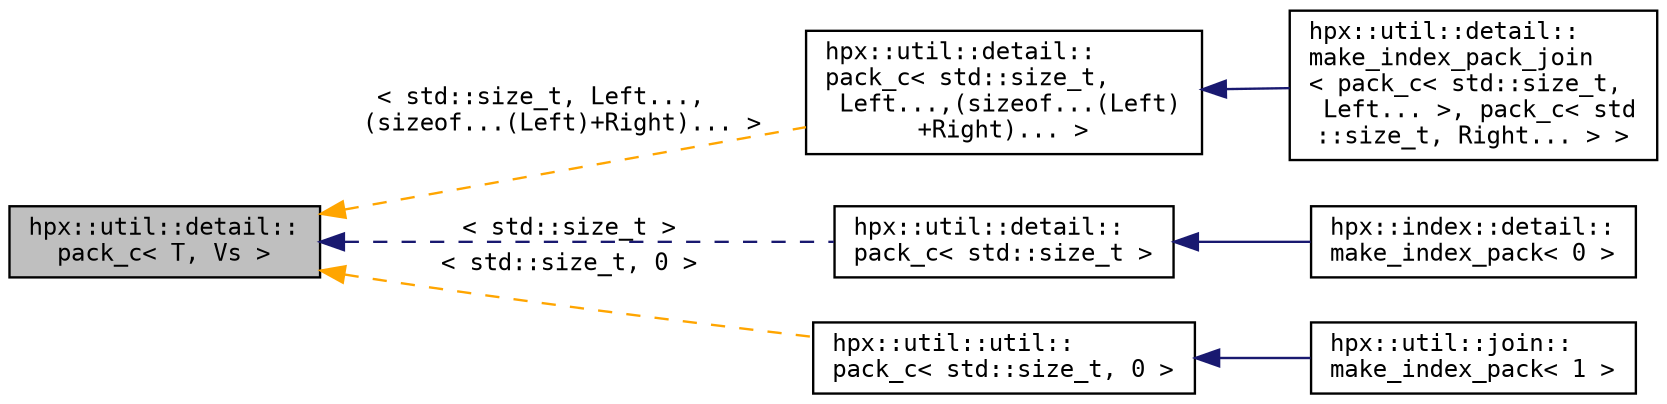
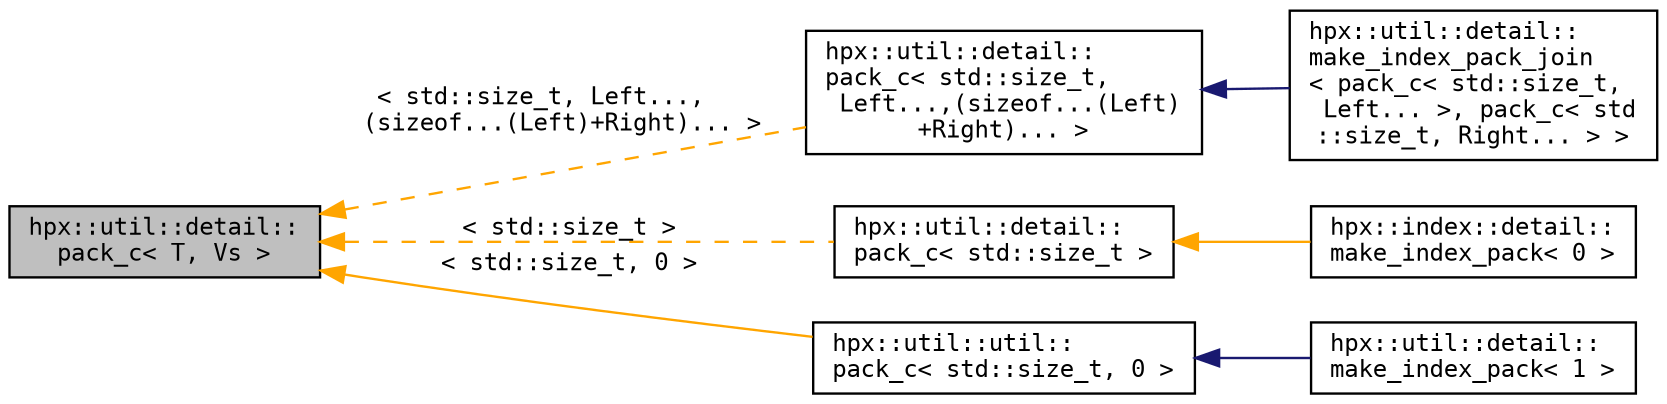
  digraph {
    fontname="DejaVu Sans Mono"
    rankdir=LR
    node [color=black fillcolor=white fontname="DejaVu Sans Mono" fontsize=10 shape=record style=filled]
    edge [color=orange dir=back fontname="DejaVu Sans Mono" fontsize=10 labelfontname=Helvetica labelfontsize=10 style=dashed]
    n1 [fillcolor=grey75 fontcolor=black height=0.2 label="hpx::util::detail::\lpack_c\< T, Vs \>" width=0.4]
    n2 [height=0.2 label="hpx::util::detail::\lpack_c\< std::size_t,\l Left...,(sizeof...(Left)\l+Right)... \>" width=0.4]
    n3 [height=0.2 label="hpx::util::detail::\lpack_c\< std::size_t \>" width=0.4]
    n4 [height=0.2 label="hpx::util::util::\lpack_c\< std::size_t, 0 \>" width=0.4]
    n5 [height=0.2 label="hpx::util::detail::\lmake_index_pack_join\l\< pack_c\< std::size_t,\l Left... \>, pack_c\< std\l::size_t, Right... \> \>" width=0.4]
    n6 [height=0.2 label="hpx::index::detail::\lmake_index_pack\< 0 \>" width=0.4]
-   n7 [height=0.2 label="hpx::util::join::\lmake_index_pack\< 1 \>" width=0.4]
+   n7 [height=0.2 label="hpx::util::detail::\lmake_index_pack\< 1 \>" width=0.4]
    n1 -> n2 [label=" \< std::size_t, Left...,\l(sizeof...(Left)+Right)... \>"]
-   n1 -> n3 [color=midnightblue label=" \< std::size_t \>"]
-   n1 -> n4 [label=" \< std::size_t, 0 \>"]
+   n1 -> n3 [label=" \< std::size_t \>"]
+   n1 -> n4 [label=" \< std::size_t, 0 \>" style=solid]
    n2 -> n5 [color=midnightblue style=solid]
-   n3 -> n6 [color=midnightblue style=solid]
+   n3 -> n6 [style=solid]
    n4 -> n7 [color=midnightblue style=solid]
  }
